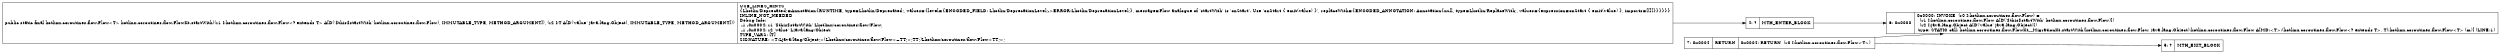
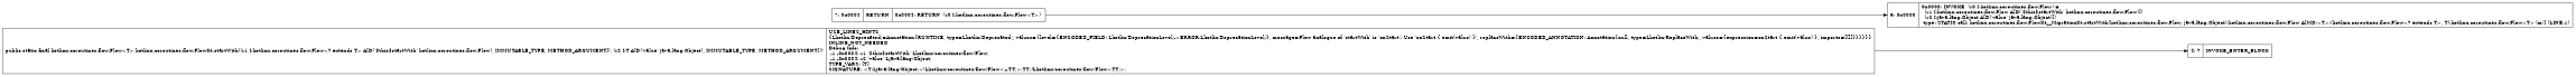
  digraph {
    rankdir=LR
    node [shape=record]
-   n1 [label="{4\:\ ?|MTH_ENTER_BLOCK\l}"]
+   n1 [label="{4\:\ ?|INVOKE_ENTER_BLOCK\l}"]
    n2 [label="{6\:\ 0x0000|0x0000: INVOKE  (r0 I:kotlinx.coroutines.flow.Flow) = \l  (r1 I:kotlinx.coroutines.flow.Flow A[D('$this$startWith' kotlinx.coroutines.flow.Flow)])\l  (r2 I:java.lang.Object A[D('value' java.lang.Object)])\l type: STATIC call: kotlinx.coroutines.flow.FlowKt__MigrationKt.startWith(kotlinx.coroutines.flow.Flow, java.lang.Object):kotlinx.coroutines.flow.Flow A[MD:\<T\>:(kotlinx.coroutines.flow.Flow\<? extends T\>, T):kotlinx.coroutines.flow.Flow\<T\> (m)] (LINE:1)\l}"]
    n3 [label="{7\:\ 0x0004|RETURN\l|0x0004: RETURN  (r0 I:kotlinx.coroutines.flow.Flow\<T\>) \l}"]
-   n4 [label="{5\:\ ?|MTH_EXIT_BLOCK\l}"]
    n5 [label="{public static final kotlinx.coroutines.flow.Flow\<T\> kotlinx.coroutines.flow.FlowKt.startWith((r1 I:kotlinx.coroutines.flow.Flow\<? extends T\> A[D('$this$startWith' kotlinx.coroutines.flow.Flow), IMMUTABLE_TYPE, METHOD_ARGUMENT]), (r2 I:T A[D('value' java.lang.Object), IMMUTABLE_TYPE, METHOD_ARGUMENT]))  | USE_LINES_HINTS\l\{Lkotlin\/Deprecated;=Annotation\{RUNTIME, type=Lkotlin\/Deprecated;, values=\{level=\{ENCODED_FIELD: Lkotlin\/DeprecationLevel;\-\>ERROR:Lkotlin\/DeprecationLevel;\}, message=Flow analogue of 'startWith' is 'onStart'. Use 'onStart \{ emit(value) \}', replaceWith=\{ENCODED_ANNOTATION: Annotation\{null, type=Lkotlin\/ReplaceWith;, values=\{expression=onStart \{ emit(value) \}, imports=[[]]\}\}\}\}\}\}\lINLINE_NOT_NEEDED\lDebug Info:\l  \-1 \-0x0004: r1 '$this$startWith' Lkotlinx\/coroutines\/flow\/Flow;\l  \-1 \-0x0004: r2 'value' Ljava\/lang\/Object;\lTYPE_VARS: [T]\lSIGNATURE: \<T:Ljava\/lang\/Object;\>(Lkotlinx\/coroutines\/flow\/Flow\<+TT;\>;TT;)Lkotlinx\/coroutines\/flow\/Flow\<TT;\>;\l}"]
-   n1 -> n2
    n3 -> n2
-   n3 -> n4
    n5 -> n1
  }
